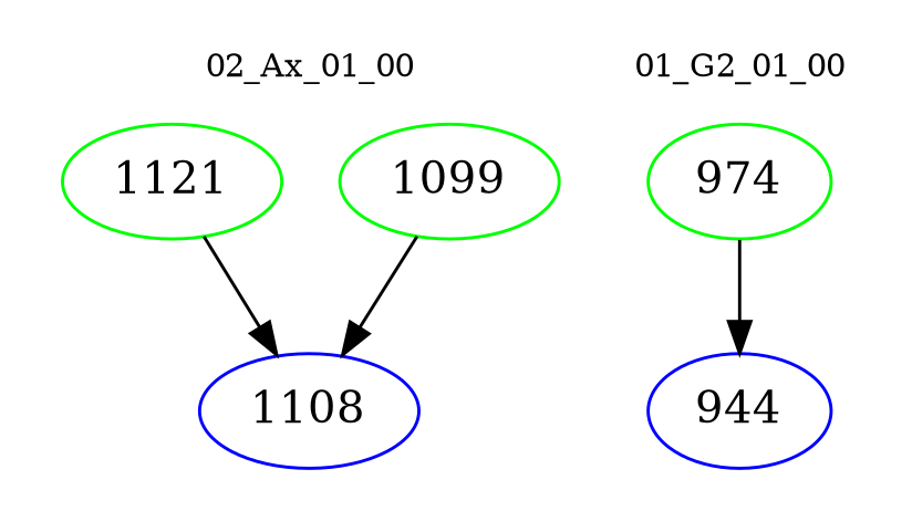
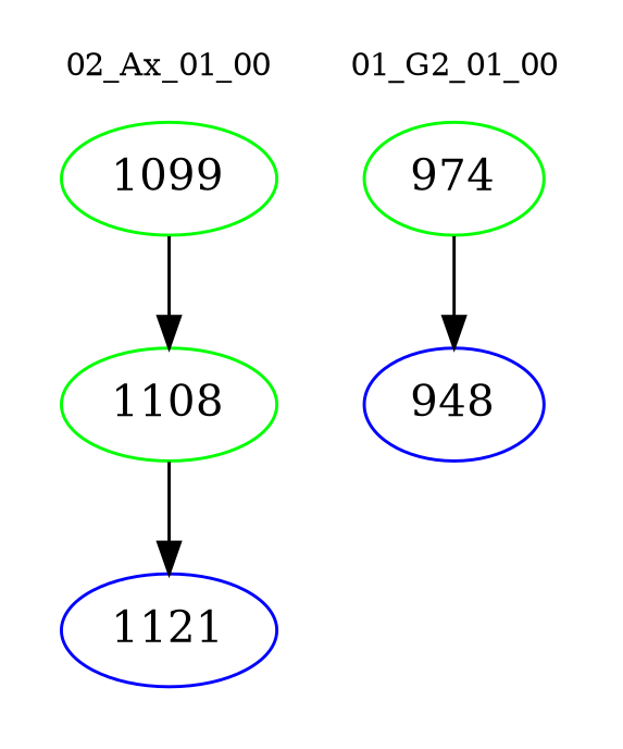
  digraph {
    node [color=green]
    edge [color=black]
    n1 [label=1099]
-   n2 [color=blue label=1108]
-   n3 [label=1121]
+   n2 [label=1108]
+   n3 [color=blue label=1121]
    n4 [label=974]
-   n5 [color=blue label=944]
+   n5 [color=blue label=948]
    subgraph cluster_1 {
      color=white
      fontsize=10
      label="02_Ax_01_00"
      n1
      n2
      n3
    }
    subgraph cluster_2 {
      color=white
      fontsize=10
      label="01_G2_01_00"
      n4
      n5
    }
    n1 -> n2
-   n3 -> n2
+   n2 -> n3
    n4 -> n5
  }
